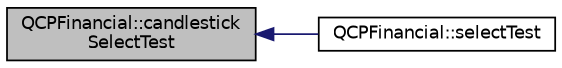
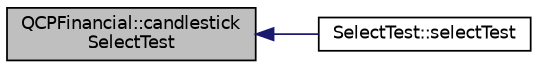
  digraph {
    rankdir=LR
    node [color=black fontname=Helvetica fontsize=10 shape=record style=filled]
    n1 [fillcolor=grey75 fontcolor=black height=0.2 label="QCPFinancial::candlestick\lSelectTest" width=0.4]
-   n2 [fillcolor=white height=0.2 label="QCPFinancial::selectTest" width=0.4]
+   n2 [fillcolor=white height=0.2 label="SelectTest::selectTest" width=0.4]
    n1 -> n2 [color=midnightblue dir=back fontname=Helvetica fontsize=10 labelfontname=Helvetica labelfontsize=10 style=solid]
  }
